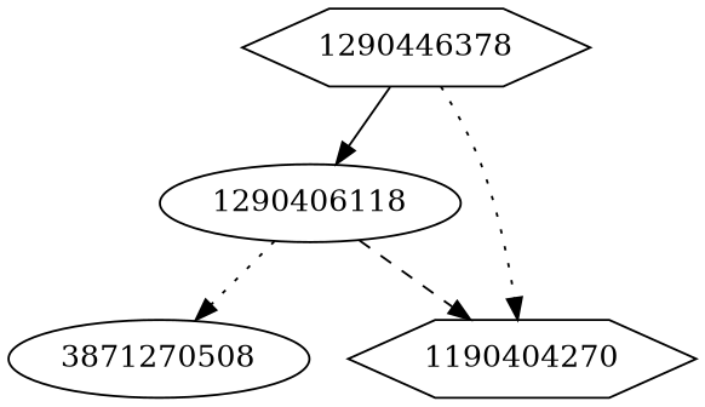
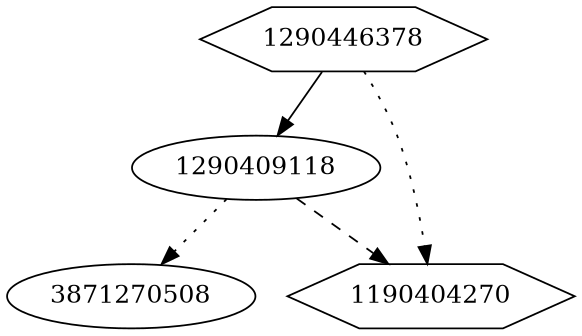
  strict digraph {
    node [shape=ellipse]
    edge [style=dotted]
    n1 [label=3871270508]
-   1290406118
+   1290406118 [label=1290409118]
    n3 [label=1190404270 shape=hexagon]
    1290446378 [shape=hexagon]
    1290406118 -> n1
    1290406118 -> n3 [style=dashed]
    1290446378 -> 1290406118 [style=solid]
    1290446378 -> n3
  }
